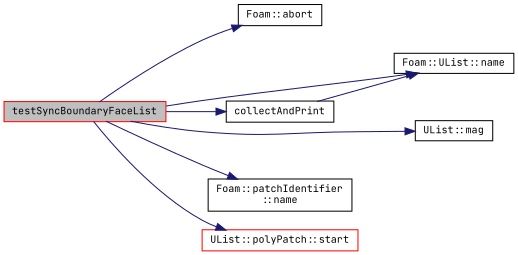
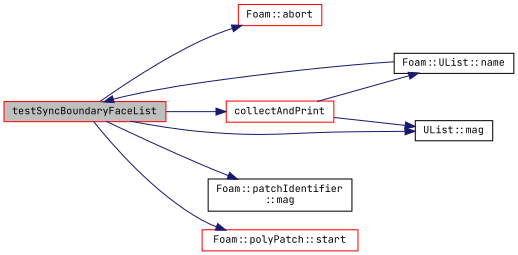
  digraph {
    fontname="JetBrains Mono"
    rankdir=LR
    node [color=red fontname="JetBrains Mono" fontsize=10 shape=record]
    edge [color=midnightblue fontname="JetBrains Mono" fontsize=10 labelfontname=Helvetica labelfontsize=10 style=solid]
    n1 [fillcolor=grey75 fontcolor=black height=0.2 label=testSyncBoundaryFaceList style=filled width=0.4]
-   n2 [color=black height=0.2 label="Foam::abort" width=0.4]
-   n3 [color=black height=0.2 label=collectAndPrint width=0.4]
+   n2 [height=0.2 label="Foam::abort" width=0.4]
+   n3 [height=0.2 label=collectAndPrint width=0.4]
    n4 [color=black height=0.2 label="Foam::UList::name" width=0.4]
    n5 [color=black height=0.2 label="UList::mag" width=0.4]
-   n6 [color=black height=0.2 label="Foam::patchIdentifier\l::name" width=0.4]
-   n7 [height=0.2 label="UList::polyPatch::start" width=0.4]
+   n6 [color=black height=0.2 label="Foam::patchIdentifier\l::mag" width=0.4]
+   n7 [height=0.2 label="Foam::polyPatch::start" width=0.4]
    n1 -> n2
    n1 -> n3
-   n1 -> n4
+   n4 -> n1
    n1 -> n5
    n1 -> n6
    n1 -> n7
    n3 -> n4
+   n3 -> n5
  }
